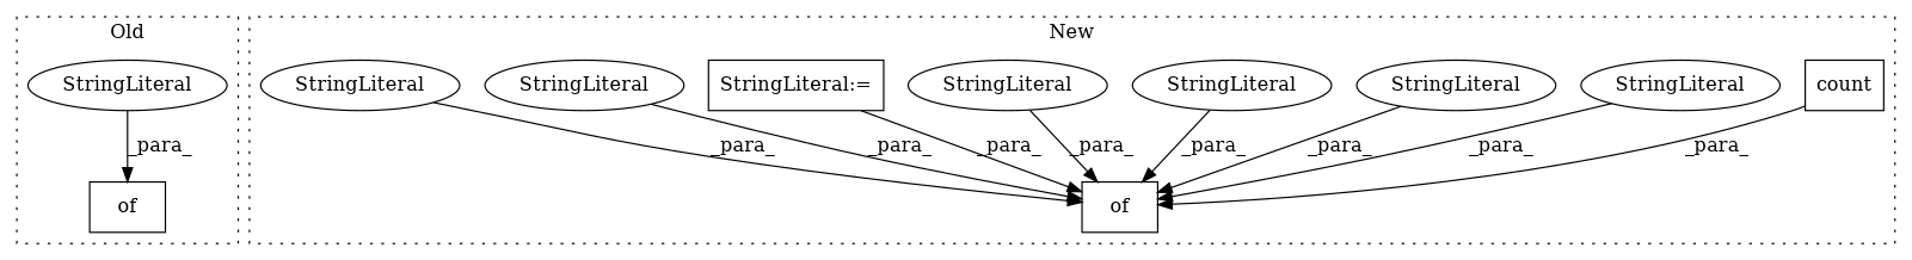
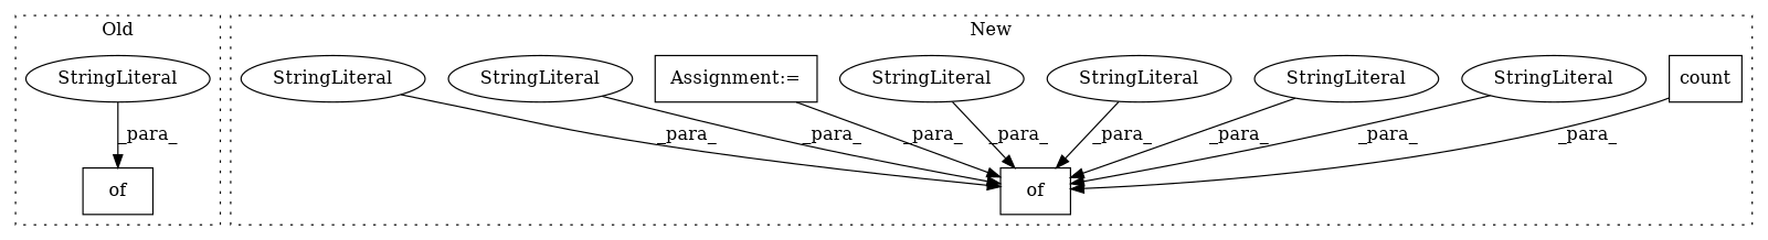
  digraph {
    node [a=45 l=7 shape=ellipse]
    n1 [a=32 l="3,1" label=of s="14444,14482" shape=box]
    n2 [l=6 label=StringLiteral s=14455]
    n3 [a=32 label=count s=14883 shape=box]
    n4 [a=32 l="3,1" label=of s="14314,14905" shape=box]
    n5 [l=22 label=StringLiteral s=14340]
    n6 [label=StringLiteral s=14317]
    n7 [l=54 label=StringLiteral s=14644]
    n8 [l=13 label=StringLiteral s=14630]
-   n9 [a=7 l=1 label="StringLiteral:=" s=14047 shape=box]
+   n9 [a=7 l=1 label="Assignment:=" s=14047 shape=box]
    n10 [label=StringLiteral s=14332]
    n11 [l=12 label=StringLiteral s=14397]
    subgraph cluster_1 {
      label=Old
      style=dotted
      n1
      n2
    }
    subgraph cluster_2 {
      label=New
      style=dotted
      n3
      n4
      n5
      n6
      n7
      n8
      n9
      n10
      n11
    }
    n2 -> n1 [label=_para_]
    n3 -> n4 [label=_para_]
    n5 -> n4 [label=_para_]
    n6 -> n4 [label=_para_]
    n7 -> n4 [label=_para_]
    n8 -> n4 [label=_para_]
    n9 -> n4 [label=_para_]
    n10 -> n4 [label=_para_]
    n11 -> n4 [label=_para_]
  }
